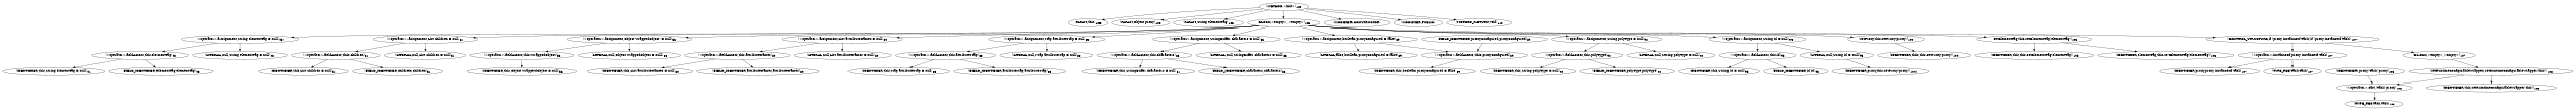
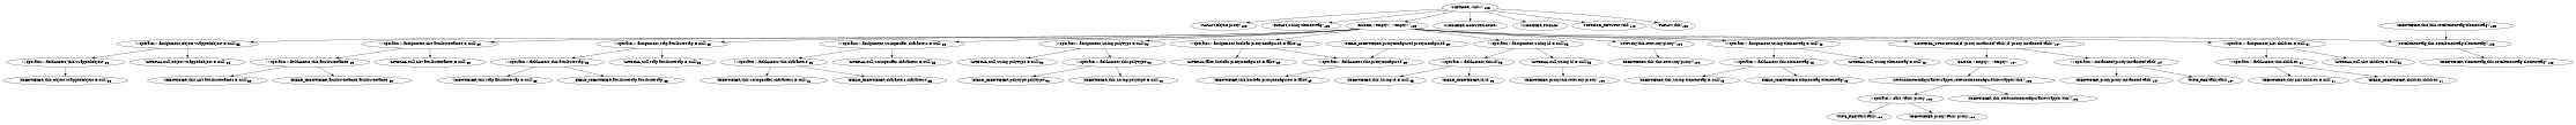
  digraph {
    n1 [label=<(METHOD,&lt;init&gt;)<SUB>103</SUB>>]
    n2 [label=<(PARAM,this)<SUB>103</SUB>>]
    n3 [label=<(PARAM,Object proxy)<SUB>103</SUB>>]
    n4 [label=<(PARAM,String elementTag)<SUB>103</SUB>>]
    n5 [label=<(BLOCK,&lt;empty&gt;,&lt;empty&gt;)<SUB>103</SUB>>]
    n6 [label=<(MODIFIER,CONSTRUCTOR)>]
    n7 [label=<(MODIFIER,PUBLIC)>]
    n8 [label=<(METHOD_RETURN,void)<SUB>110</SUB>>]
    n9 [label=<(&lt;operator&gt;.assignment,String elementTag = null)<SUB>48</SUB>>]
    n10 [label=<(&lt;operator&gt;.assignment,List children = null)<SUB>51</SUB>>]
    n11 [label=<(&lt;operator&gt;.assignment,Object wrappedObject = null)<SUB>56</SUB>>]
    n12 [label=<(&lt;operator&gt;.assignment,List attributeNames = null)<SUB>80</SUB>>]
    n13 [label=<(&lt;operator&gt;.assignment,Map attributeMap = null)<SUB>83</SUB>>]
    n14 [label=<(&lt;operator&gt;.assignment,StringBuffer characters = null)<SUB>86</SUB>>]
    n15 [label=<(&lt;operator&gt;.assignment,boolean proxyConfigured = false)<SUB>89</SUB>>]
    n16 [label=<(&lt;operator&gt;.assignment,String polyType = null)<SUB>92</SUB>>]
    n17 [label=<(&lt;operator&gt;.assignment,String id = null)<SUB>95</SUB>>]
    n18 [label=<(setProxy,this.setProxy(proxy))<SUB>104</SUB>>]
    n19 [label=<(setElementTag,this.setElementTag(elementTag))<SUB>105</SUB>>]
    n20 [label=<(CONTROL_STRUCTURE,if (proxy instanceof Task),if (proxy instanceof Task))<SUB>107</SUB>>]
    n21 [label=<(&lt;operator&gt;.fieldAccess,this.elementTag)<SUB>48</SUB>>]
    n22 [label=<(LITERAL,null,String elementTag = null)<SUB>48</SUB>>]
    n23 [label=<(&lt;operator&gt;.fieldAccess,this.children)<SUB>51</SUB>>]
    n24 [label=<(LITERAL,null,List children = null)<SUB>51</SUB>>]
    n25 [label=<(&lt;operator&gt;.fieldAccess,this.wrappedObject)<SUB>56</SUB>>]
    n26 [label=<(LITERAL,null,Object wrappedObject = null)<SUB>56</SUB>>]
    n27 [label=<(&lt;operator&gt;.fieldAccess,this.attributeNames)<SUB>80</SUB>>]
    n28 [label=<(LITERAL,null,List attributeNames = null)<SUB>80</SUB>>]
    n29 [label=<(&lt;operator&gt;.fieldAccess,this.attributeMap)<SUB>83</SUB>>]
    n30 [label=<(LITERAL,null,Map attributeMap = null)<SUB>83</SUB>>]
    n31 [label=<(&lt;operator&gt;.fieldAccess,this.characters)<SUB>86</SUB>>]
    n32 [label=<(LITERAL,null,StringBuffer characters = null)<SUB>86</SUB>>]
    n33 [label=<(&lt;operator&gt;.fieldAccess,this.proxyConfigured)<SUB>89</SUB>>]
    n34 [label=<(LITERAL,false,boolean proxyConfigured = false)<SUB>89</SUB>>]
    n35 [label=<(&lt;operator&gt;.fieldAccess,this.polyType)<SUB>92</SUB>>]
    n36 [label=<(LITERAL,null,String polyType = null)<SUB>92</SUB>>]
    n37 [label=<(&lt;operator&gt;.fieldAccess,this.id)<SUB>95</SUB>>]
    n38 [label=<(LITERAL,null,String id = null)<SUB>95</SUB>>]
    n39 [label=<(IDENTIFIER,this,this.setProxy(proxy))<SUB>104</SUB>>]
    n40 [label=<(IDENTIFIER,this,this.setElementTag(elementTag))<SUB>105</SUB>>]
    n41 [label=<(IDENTIFIER,elementTag,this.setElementTag(elementTag))<SUB>105</SUB>>]
    n42 [label=<(&lt;operator&gt;.instanceOf,proxy instanceof Task)<SUB>107</SUB>>]
    n43 [label=<(BLOCK,&lt;empty&gt;,&lt;empty&gt;)<SUB>107</SUB>>]
-   n44 [label=<(IDENTIFIER,this,String elementTag = null)<SUB>41</SUB>>]
+   n44 [label=<(IDENTIFIER,this,String elementTag = null)<SUB>48</SUB>>]
    n45 [label=<(FIELD_IDENTIFIER,elementTag,elementTag)<SUB>48</SUB>>]
    n46 [label=<(IDENTIFIER,this,List children = null)<SUB>51</SUB>>]
    n47 [label=<(FIELD_IDENTIFIER,children,children)<SUB>51</SUB>>]
    n48 [label=<(IDENTIFIER,this,Object wrappedObject = null)<SUB>56</SUB>>]
    n49 [label=<(IDENTIFIER,this,List attributeNames = null)<SUB>80</SUB>>]
    n50 [label=<(FIELD_IDENTIFIER,attributeNames,attributeNames)<SUB>80</SUB>>]
    n51 [label=<(IDENTIFIER,this,Map attributeMap = null)<SUB>83</SUB>>]
    n52 [label=<(FIELD_IDENTIFIER,attributeMap,attributeMap)<SUB>83</SUB>>]
    n53 [label=<(IDENTIFIER,this,StringBuffer characters = null)<SUB>81</SUB>>]
    n54 [label=<(FIELD_IDENTIFIER,characters,characters)<SUB>86</SUB>>]
    n55 [label=<(IDENTIFIER,this,boolean proxyConfigured = false)<SUB>89</SUB>>]
    n56 [label=<(FIELD_IDENTIFIER,proxyConfigured,proxyConfigured)<SUB>89</SUB>>]
    n57 [label=<(IDENTIFIER,this,String polyType = null)<SUB>92</SUB>>]
    n58 [label=<(FIELD_IDENTIFIER,polyType,polyType)<SUB>92</SUB>>]
    n59 [label=<(IDENTIFIER,this,String id = null)<SUB>95</SUB>>]
    n60 [label=<(FIELD_IDENTIFIER,id,id)<SUB>95</SUB>>]
    n61 [label=<(IDENTIFIER,proxy,this.setProxy(proxy))<SUB>104</SUB>>]
    n62 [label=<(IDENTIFIER,proxy,proxy instanceof Task)<SUB>107</SUB>>]
    n63 [label=<(TYPE_REF,Task,Task)<SUB>107</SUB>>]
    n64 [label=<(setRuntimeConfigurableWrapper,setRuntimeConfigurableWrapper(this))<SUB>108</SUB>>]
    n65 [label=<(&lt;operator&gt;.cast,(Task) proxy)<SUB>108</SUB>>]
    n66 [label=<(IDENTIFIER,this,setRuntimeConfigurableWrapper(this))<SUB>108</SUB>>]
    n67 [label=<(TYPE_REF,Task,Task)<SUB>108</SUB>>]
    n68 [label=<(IDENTIFIER,proxy,(Task) proxy)<SUB>108</SUB>>]
    n1 -> n2
    n1 -> n3
    n1 -> n4
    n1 -> n5
    n1 -> n6
    n1 -> n7
    n1 -> n8
    n5 -> n9
    n5 -> n10
    n5 -> n11
    n5 -> n12
    n5 -> n13
    n5 -> n14
    n5 -> n15
    n5 -> n16
    n5 -> n17
    n5 -> n18
    n5 -> n19
    n5 -> n20
    n9 -> n21
    n9 -> n22
    n10 -> n23
    n10 -> n24
    n11 -> n25
    n11 -> n26
    n12 -> n27
    n12 -> n28
    n13 -> n29
    n13 -> n30
    n14 -> n31
    n14 -> n32
    n15 -> n33
    n15 -> n34
    n16 -> n35
    n16 -> n36
    n17 -> n37
    n17 -> n38
    n18 -> n39
-   n19 -> n40
+   n40 -> n19
    n19 -> n41
    n20 -> n42
    n20 -> n43
    n21 -> n44
    n21 -> n45
    n23 -> n46
    n23 -> n47
    n25 -> n48
    n27 -> n49
    n27 -> n50
    n29 -> n51
    n29 -> n52
    n31 -> n53
    n31 -> n54
    n33 -> n55
    n35 -> n57
    n35 -> n58
    n37 -> n59
    n37 -> n60
    n38 -> n61
    n42 -> n62
    n42 -> n63
    n43 -> n64
    n56 -> n33
    n64 -> n65
    n64 -> n66
    n65 -> n67
-   n68 -> n65
+   n65 -> n68
  }
